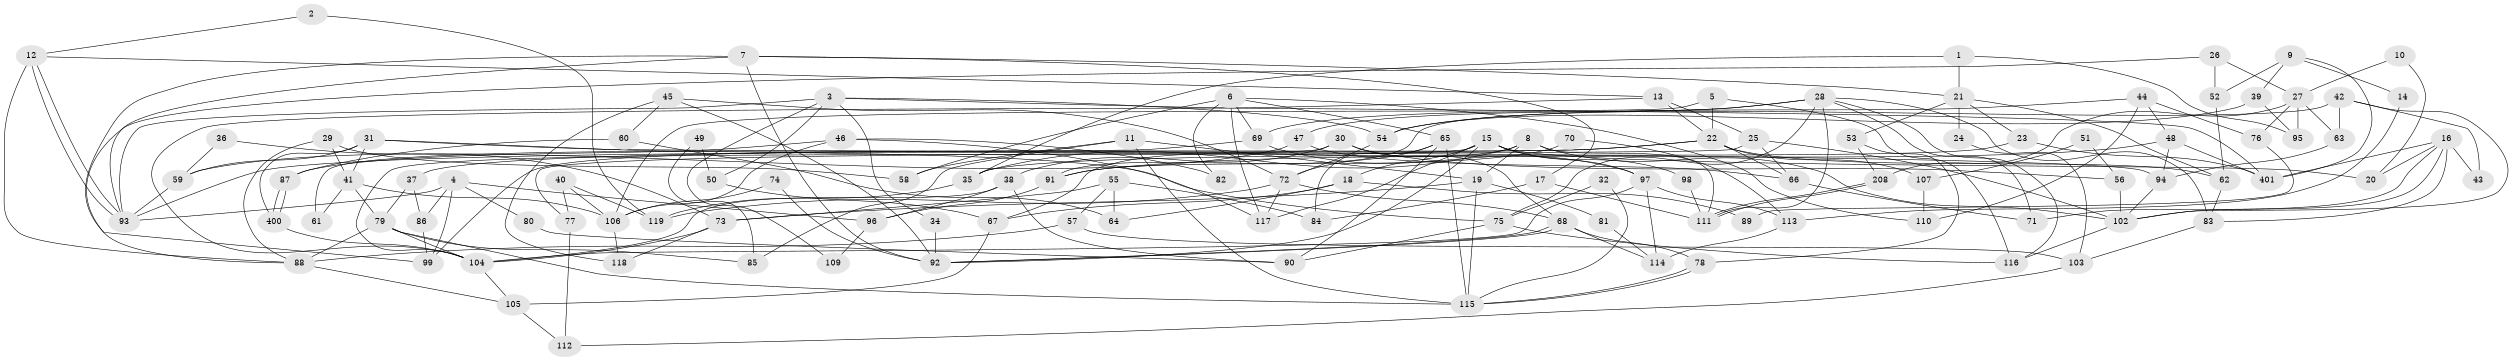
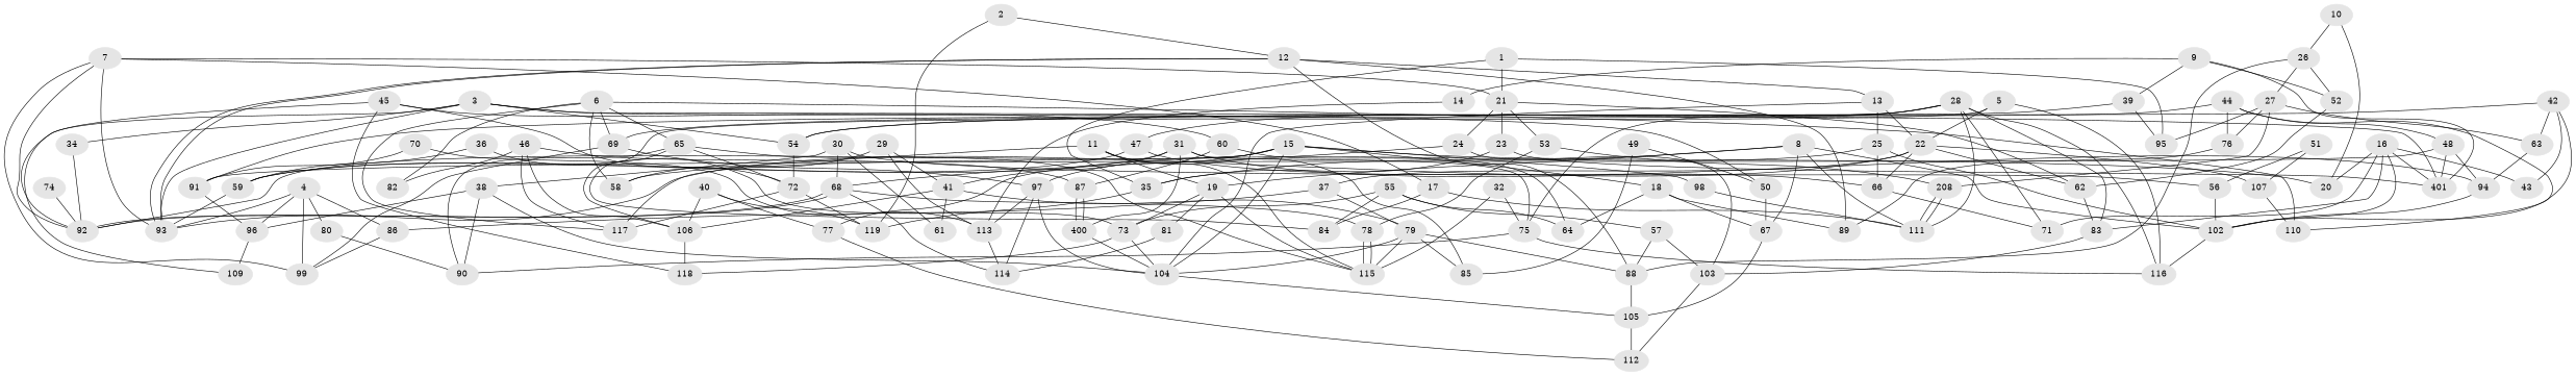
  graph {
    node [color=gray90 style=filled]
    1
    21
    35
    95
    23
    24
    53
    62
    119
    2
    12
    93
    13
    88
    89
    3
    34
    50
    54
    n20 [label=401]
    109
    92
    67
    72
    4
    80
    86
    96
    99
    90
    5
    22
    106
    116
    37
    66
    107
    118
    6
    58
    65
    69
    82
    110
    117
    115
    84
    97
    7
    17
    111
    8
    19
    102
    73
    81
    105
    9
    14
    39
    52
    113
    68
    78
    114
    10
    20
    26
    27
    11
    85
    25
    104
    77
    15
    18
    98
    64
    16
    43
    71
    83
    103
    n84 [label=208]
    79
    112
    63
    76
    94
    28
    47
    75
    59
    29
    41
    61
    30
    38
    56
    31
    n101 [label=400]
    32
    36
    40
    42
    91
    44
    48
    45
    60
    87
    46
    49
    51
    55
    57
    70
    74
    1 -- 21
    1 -- 35
    1 -- 95
    21 -- 23
    21 -- 24
    21 -- 53
    21 -- 62
    35 -- 119
    23 -- 35
    23 -- n20
-   72 -- 68
+   24 -- 68
    24 -- 103
    53 -- 78
    53 -- n84
    62 -- 83
    2 -- 119
    2 -- 12
    12 -- 93
    12 -- 93
    12 -- 13
    12 -- 88
+   12 -- 89
    13 -- 22
    13 -- 25
    13 -- 104
    88 -- 105
    3 -- 93
    3 -- 34
    3 -- 50
    3 -- 54
    3 -- n20
    3 -- 109
    34 -- 92
    50 -- 67
    54 -- 72
    67 -- 105
    72 -- 119
    72 -- 117
    4 -- 93
    4 -- 80
    4 -- 86
    4 -- 96
    4 -- 99
    80 -- 90
    86 -- 99
    96 -- 109
    5 -- 22
    5 -- 106
    5 -- 116
    22 -- 62
    22 -- 93
    22 -- 37
    22 -- 66
    22 -- 107
    106 -- 118
    37 -- 86
    37 -- 79
    66 -- 71
    107 -- 110
    6 -- 58
    6 -- 65
    6 -- 69
    6 -- 82
    6 -- 110
    6 -- 117
    65 -- 72
    65 -- 90
    65 -- 115
    65 -- 84
    69 -- 99
    69 -- 97
    97 -- 113
    97 -- 114
    97 -- 104
    7 -- 21
    7 -- 93
    7 -- 92
    7 -- 99
    7 -- 17
    17 -- 84
    17 -- 111
    8 -- 35
    8 -- 67
    8 -- 111
    8 -- 19
    8 -- 102
    19 -- 115
    19 -- 73
    19 -- 81
    102 -- 116
    73 -- 118
    73 -- 104
    81 -- 114
    105 -- 112
    9 -- n20
    9 -- 14
    9 -- 39
    9 -- 52
    14 -- 113
    39 -- 95
    39 -- 54
    52 -- 62
    113 -- 114
    68 -- 92
    68 -- 92
    68 -- 78
    68 -- 114
    78 -- 115
    78 -- 115
    10 -- 20
-   10 -- 27
+   10 -- 26
    26 -- 88
    26 -- 52
    26 -- 27
    27 -- 95
    27 -- n84
    27 -- 63
    27 -- 76
    11 -- 58
    11 -- 115
    11 -- 19
    11 -- 85
    25 -- 66
    25 -- 102
    25 -- 77
    104 -- 105
    77 -- 112
    15 -- 92
    15 -- 117
    15 -- 97
    15 -- 20
    15 -- 104
    15 -- 18
    15 -- 98
    18 -- 89
    18 -- 67
    18 -- 64
    98 -- 111
    16 -- n20
    16 -- 102
    16 -- 20
    16 -- 43
    16 -- 71
    16 -- 83
    83 -- 103
    103 -- 112
    n84 -- 111
    n84 -- 111
    79 -- 88
    79 -- 115
    79 -- 85
    79 -- 104
    63 -- 94
    76 -- 89
    94 -- 102
    28 -- 116
    28 -- 69
    28 -- 111
    28 -- 71
    28 -- 83
    28 -- 47
    28 -- 75
    47 -- 66
    47 -- 59
    75 -- 90
    75 -- 116
    59 -- 93
    29 -- 58
-   29 -- 88
+   29 -- 113
    29 -- 41
    41 -- 106
    41 -- 79
    41 -- 61
    30 -- 68
    30 -- 61
    30 -- 38
    30 -- 56
    38 -- 96
    38 -- 90
    38 -- 104
    56 -- 102
    31 -- 94
    31 -- 75
    31 -- 59
    31 -- 41
    31 -- n101
    n101 -- 104
    32 -- 115
    32 -- 75
    36 -- 73
    36 -- 59
    40 -- 119
    40 -- 106
    40 -- 77
    42 -- 102
    42 -- 43
    42 -- 63
    42 -- 91
    91 -- 96
    44 -- 54
    44 -- 110
    44 -- 76
    44 -- 48
    48 -- n20
    48 -- 94
    48 -- 91
    45 -- 92
    45 -- 72
    45 -- 118
    45 -- 60
    60 -- 64
    60 -- 87
    87 -- n101
    87 -- n101
    46 -- 106
    46 -- 82
    46 -- 117
    46 -- 87
    49 -- 50
    49 -- 85
    51 -- 107
    51 -- 56
    55 -- 84
    55 -- 73
    55 -- 64
    55 -- 57
    57 -- 88
    57 -- 103
    70 -- 113
    70 -- 91
    74 -- 92
-   74 -- 106
  }
